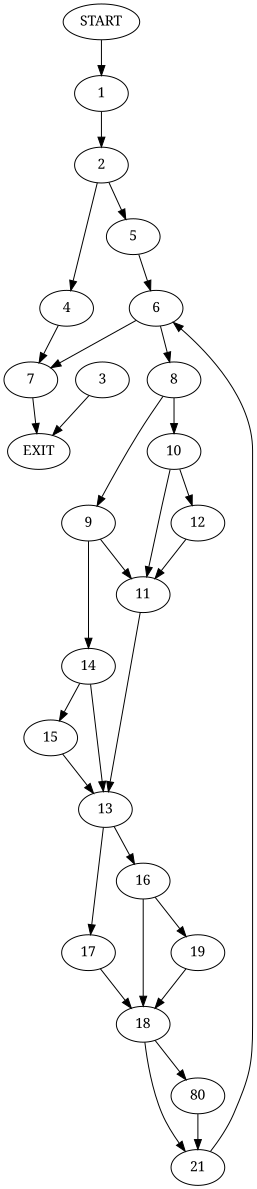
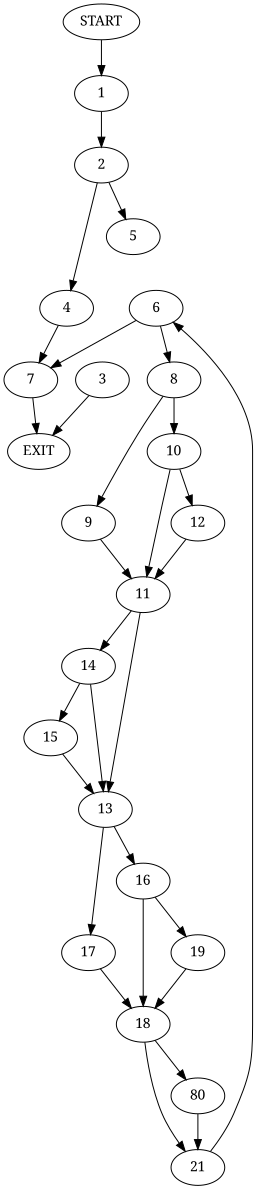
  digraph {
    fontname="Noto Serif"
    node [fontname="Noto Serif"]
    edge [fontname="Noto Serif"]
    n1 [label=START]
    1
    2
    n4 [label=EXIT]
    4
    5
    3
    7
    6
    8
    9
    10
    11
    12
    13
    14
    16
    17
    15
    18
    19
    n22 [label=80]
    21
    n1 -> 1
    1 -> 2
    2 -> 4
    2 -> 5
    4 -> 7
-   5 -> 6
    3 -> n4
    7 -> n4
    6 -> 7
    6 -> 8
    8 -> 9
    8 -> 10
    9 -> 11
    10 -> 11
    10 -> 12
    11 -> 13
-   9 -> 14
+   11 -> 14
    12 -> 11
    13 -> 16
    13 -> 17
    14 -> 13
    14 -> 15
    16 -> 18
    16 -> 19
    17 -> 18
    15 -> 13
    18 -> n22
    18 -> 21
    19 -> 18
    n22 -> 21
    21 -> 6
  }
